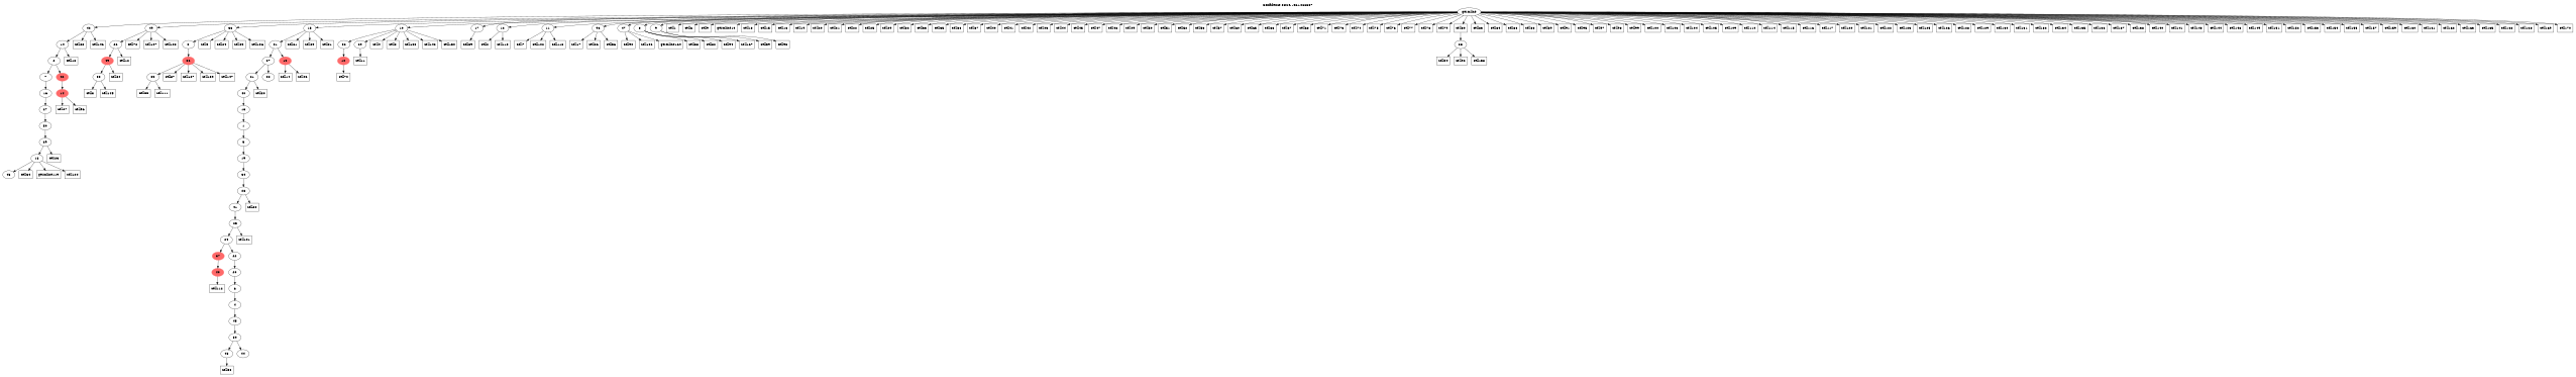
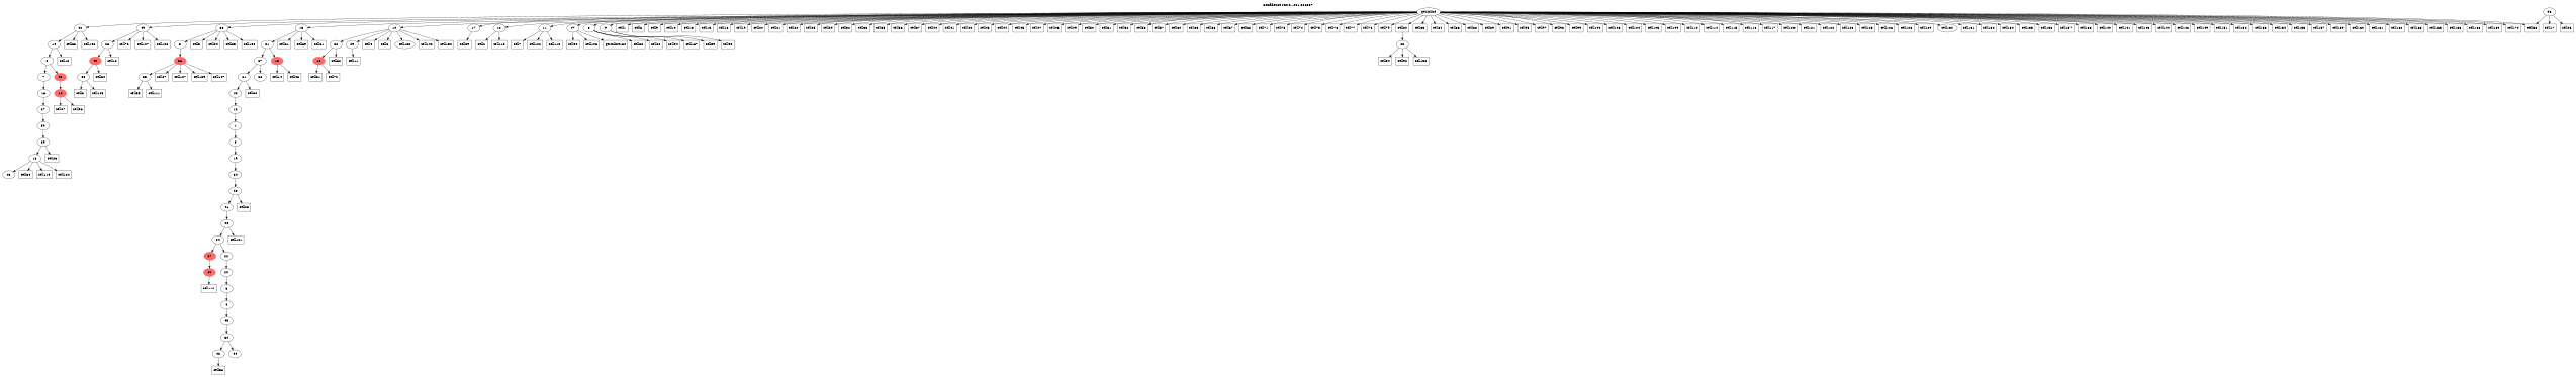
  digraph {
    label="Confidence score: -481.066337"
    labelloc=t
    node [shape=box]
    n1 [label=18 shape=""]
    n2 [label=43 shape=""]
    cell34
-   cell119 [label=germline119]
+   cell119
    cell124
    n6 [label=39 shape=""]
    cell23
    n8 [label=50 shape=""]
    n9 [label=27 shape=""]
    n10 [label=16 shape=""]
    n11 [label=7 shape=""]
    n12 [color=indianred1 label=42 style=filled shape=""]
    n13 [color=indianred1 label=14 style=filled shape=""]
    cell27
    cell96
    n16 [label=2 shape=""]
    n17 [label=14 shape=""]
    cell18
    n19 [label=42 shape=""]
    cell63
    cell146
    n22 [color=indianred1 label=49 style=filled shape=""]
    n23 [label=33 shape=""]
    cell64
    cell3
    cell145
    n27 [label=26 shape=""]
    cell12
    n29 [label=49 shape=""]
    cell72
    cell107
    cell108
    n33 [color=indianred1 label=36 style=filled shape=""]
    n34 [label=35 shape=""]
    cell87
    cell127
    cell139
    cell147
    cell55
    cell111
    n41 [label=3 shape=""]
    n42 [label=36 shape=""]
    cell5
    cell24
    cell85
    cell156
    n47 [color=indianred1 label=37 style=filled shape=""]
    n48 [color=indianred1 label=40 style=filled shape=""]
    cell112
    n50 [label=30 shape=""]
    n51 [label=48 shape=""]
    n52 [label=44 shape=""]
    cell58
    n54 [label=45 shape=""]
    n55 [label=4 shape=""]
    n56 [label=6 shape=""]
    n57 [label=20 shape=""]
    n58 [label=22 shape=""]
    n59 [label=24 shape=""]
    n60 [label=25 shape=""]
    cell101
    n62 [label=41 shape=""]
    n63 [label=28 shape=""]
    cell28
    n65 [label=34 shape=""]
    n66 [label=19 shape=""]
    n67 [label=5 shape=""]
    n68 [label=1 shape=""]
    n69 [label=13 shape=""]
    n70 [label=40 shape=""]
    n71 [label=21 shape=""]
    cell30
    n73 [label=37 shape=""]
    n74 [label=38 shape=""]
    n75 [label=31 shape=""]
    n76 [color=indianred1 label=15 style=filled shape=""]
    cell14
    cell46
    n79 [label=15 shape=""]
    cell61
    cell69
    cell81
    n83 [label=32 shape=""]
    n84 [color=indianred1 label=10 style=filled shape=""]
+   cell62
+   cell31
    cell70
    n88 [label=10 shape=""]
    n89 [label=29 shape=""]
    cell4
    cell8
-   cell133
+   cell133 [shape=ellipse]
    cell142
    cell150
    cell11
    n96 [label=germline shape=""]
    n97 [label=17 shape=""]
    n98 [label=12 shape=""]
    n99 [label=11 shape=""]
    n100 [label=96 shape=""]
    n101 [label=47 shape=""]
    n102 [label=8 shape=""]
    n103 [label=9 shape=""]
    cell1
    cell6
    cell9
-   cell10 [label=germline10]
+   cell10
    cell13
    cell15
    cell16
    cell19
    cell20
    cell21
    cell22
    cell25
    cell29
    cell32
    cell33
    cell35
    cell36
    cell37
    cell40
    cell41
    cell42
    cell43
    cell44
    cell45
    cell47
    cell48
    cell49
    cell50
    cell51
    cell52
    cell53
    cell57
    cell60
    cell65
    cell66
    cell67
    cell68
    cell71
    cell73
    cell74
    cell75
    cell76
    cell77
    cell78
    cell79
    cell80
    cell83
    cell84
    cell86
    cell88
    cell89
    cell91
    cell95
    cell97
    cell98
    cell99
    cell100
    cell103
    cell104
    cell105
    cell109
    cell110
    cell114
    cell115
    cell116
    cell117
    cell120
    cell121
    cell122
    cell123
    cell125
    cell126
    cell128
    cell129
-   cell130
+   cell130 [shape=ellipse]
    cell131
    cell132
    cell134
    cell135
    cell136
    cell137
    cell138
    cell140
    cell141
    cell143
    cell144
    cell148
    cell149
    cell151
    cell152
    cell153
    cell154
    cell155
    cell157
    cell159
    cell160
    cell161
    cell162
    cell163
    cell165
    cell166
    cell168
    cell169
    cell170
    cell39
    cell2
    cell113
    cell7
    cell102
    cell118
    n214 [label=23 shape=""]
    cell54
    cell92
    cell158
    cell17
    cell26
    cell56
    cell90
    cell106
    n223 [label=germline164]
    cell38
    cell82
    cell94
    cell167
    cell59
    cell93
    n1 -> n2
    n1 -> cell34
    n1 -> cell119
    n1 -> cell124
    n6 -> n1
    n6 -> cell23
    n8 -> n6
    n9 -> n8
    n10 -> n9
    n11 -> n10
    n12 -> n13
    n13 -> cell27
    n13 -> cell96
    n16 -> n11
    n16 -> n12
    n17 -> n16
    n17 -> cell18
    n19 -> n17
    n19 -> cell63
    n19 -> cell146
    n22 -> n23
    n22 -> cell64
    n23 -> cell3
    n23 -> cell145
    n27 -> n22
    n27 -> cell12
    n29 -> n27
    n29 -> cell72
    n29 -> cell107
    n29 -> cell108
    n33 -> n34
    n33 -> cell87
    n33 -> cell127
    n33 -> cell139
    n33 -> cell147
    n34 -> cell55
    n34 -> cell111
    n41 -> n33
    n42 -> n41
    n42 -> cell5
    n42 -> cell24
    n42 -> cell85
    n42 -> cell156
    n47 -> n48
    n48 -> cell112
    n50 -> n51
    n50 -> n52
    n51 -> cell58
    n54 -> n50
    n55 -> n54
    n56 -> n55
    n57 -> n56
    n58 -> n57
    n59 -> n47
    n59 -> n58
    n60 -> n59
    n60 -> cell101
    n62 -> n60
    n63 -> n62
    n63 -> cell28
    n65 -> n63
    n66 -> n65
    n67 -> n66
    n68 -> n67
    n69 -> n68
    n70 -> n69
    n71 -> n70
    n71 -> cell30
    n73 -> n71
    n73 -> n74
    n75 -> n73
    n75 -> n76
    n76 -> cell14
    n76 -> cell46
    n79 -> n75
    n79 -> cell61
    n79 -> cell69
    n79 -> cell81
    n83 -> n84
+   n83 -> cell62
+   n84 -> cell31
    n84 -> cell70
    n88 -> n83
    n88 -> n89
    n88 -> cell4
    n88 -> cell8
    n88 -> cell133
    n88 -> cell142
    n88 -> cell150
    n89 -> cell11
    n96 -> n19
    n96 -> n29
    n96 -> n42
    n96 -> n79
    n96 -> n88
    n96 -> n97
    n96 -> n98
    n96 -> n99
-   n96 -> n100
+   n96 -> cell56
    n96 -> n101
    n96 -> n102
    n96 -> n103
    n96 -> cell1
    n96 -> cell6
    n96 -> cell9
    n96 -> cell10
    n96 -> cell13
    n96 -> cell15
    n96 -> cell16
    n96 -> cell19
    n96 -> cell20
    n96 -> cell21
    n96 -> cell22
    n96 -> cell25
    n96 -> cell29
    n96 -> cell32
    n96 -> cell33
    n96 -> cell35
    n96 -> cell36
    n96 -> cell37
    n96 -> cell40
    n96 -> cell41
    n96 -> cell42
    n96 -> cell43
    n96 -> cell44
    n96 -> cell45
    n96 -> cell47
    n96 -> cell48
    n96 -> cell49
    n96 -> cell50
    n96 -> cell51
    n96 -> cell52
    n96 -> cell53
    n96 -> cell57
    n96 -> cell60
    n96 -> cell65
    n96 -> cell66
    n96 -> cell67
    n96 -> cell68
    n96 -> cell71
    n96 -> cell73
    n96 -> cell74
    n96 -> cell75
    n96 -> cell76
    n96 -> cell77
    n96 -> cell78
    n96 -> cell79
    n96 -> cell80
    n96 -> cell83
    n96 -> cell84
    n96 -> cell86
    n96 -> cell88
    n96 -> cell89
    n96 -> cell91
    n96 -> cell95
    n96 -> cell97
    n96 -> cell98
    n96 -> cell99
    n96 -> cell100
    n96 -> cell103
    n96 -> cell104
    n96 -> cell105
    n96 -> cell109
    n96 -> cell110
    n96 -> cell114
    n96 -> cell115
    n96 -> cell116
    n96 -> cell117
    n96 -> cell120
    n96 -> cell121
    n96 -> cell122
    n96 -> cell123
    n96 -> cell125
    n96 -> cell126
    n96 -> cell128
    n96 -> cell129
    n96 -> cell130
    n96 -> cell131
    n96 -> cell132
    n96 -> cell134
    n96 -> cell135
    n96 -> cell136
    n96 -> cell137
    n96 -> cell138
    n96 -> cell140
    n96 -> cell141
    n96 -> cell143
    n96 -> cell144
    n96 -> cell148
    n96 -> cell149
    n96 -> cell151
    n96 -> cell152
    n96 -> cell153
    n96 -> cell154
    n96 -> cell155
    n96 -> cell157
    n96 -> cell159
    n96 -> cell160
    n96 -> cell161
    n96 -> cell162
    n96 -> cell163
    n96 -> cell165
    n96 -> cell166
    n96 -> cell168
    n96 -> cell169
    n96 -> cell170
    n97 -> cell39
    n98 -> cell2
    n98 -> cell113
    n99 -> cell7
    n99 -> cell102
    n99 -> cell118
    n100 -> cell17
    n100 -> cell26
    n100 -> cell56
    n101 -> cell90
    n101 -> cell106
    n101 -> n223
    n102 -> cell38
    n102 -> cell82
    n102 -> cell94
    n102 -> cell167
    n103 -> cell59
    n103 -> cell93
    cell80 -> n214
    n214 -> cell54
    n214 -> cell92
    n214 -> cell158
  }
